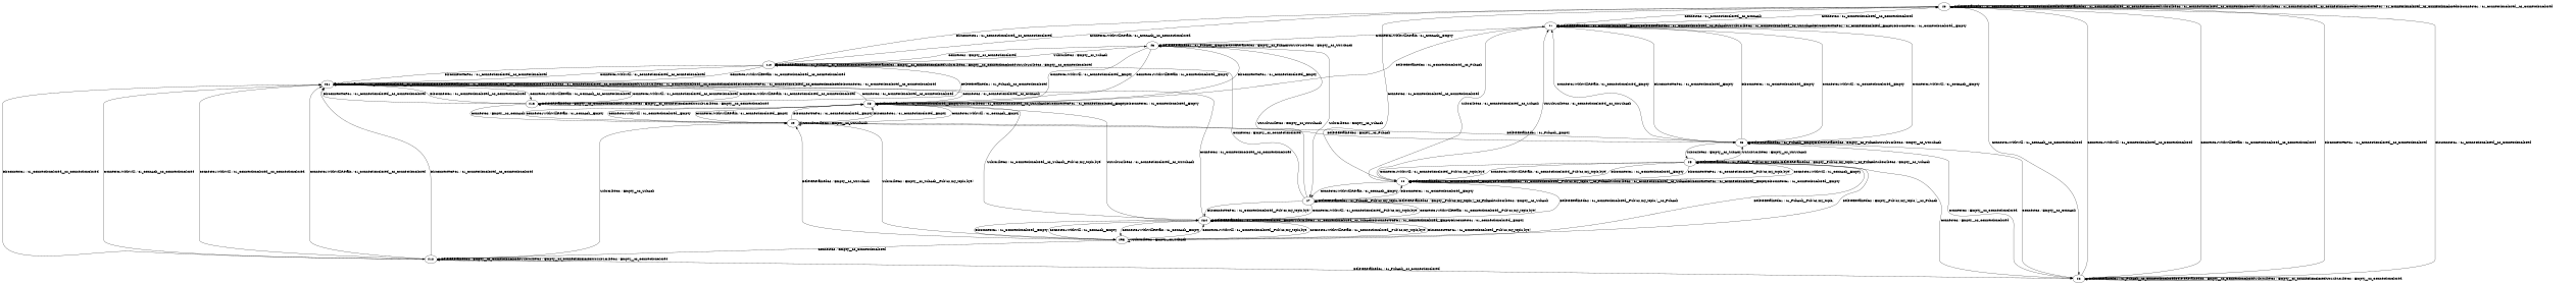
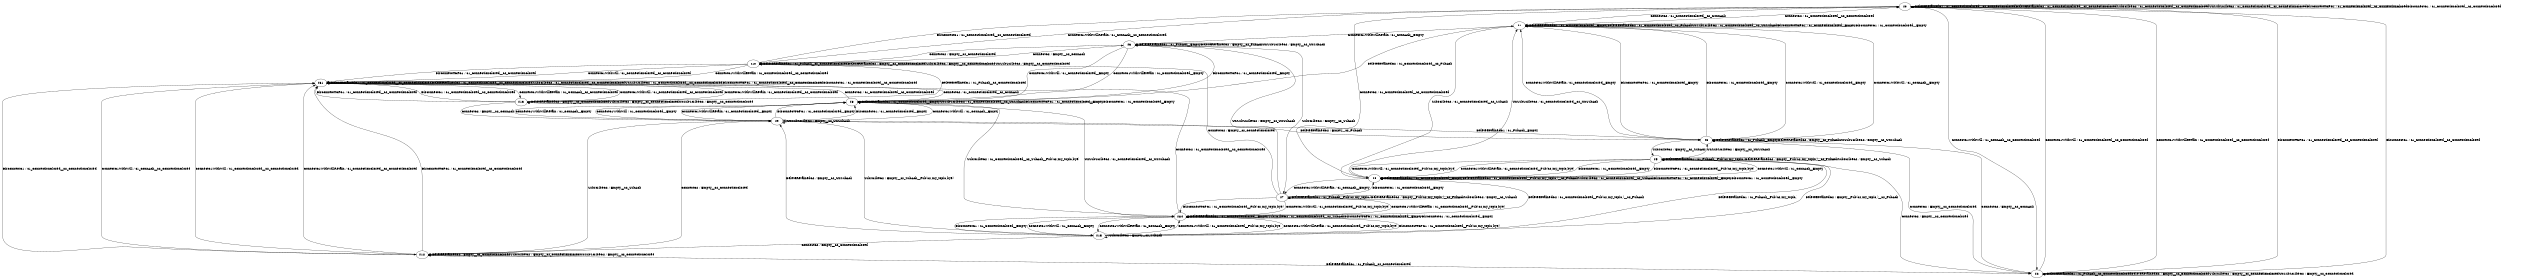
  digraph {
    n1 [label=s0]
    n2 [label=s1]
    n3 [label=s2]
    n4 [label=s10]
    n5 [label=s3]
    n6 [label=s4]
    n7 [label=s6]
    n8 [label=s61]
    n9 [label=s5]
    n10 [label=s7]
    n11 [label=s8]
    n12 [label=s12]
    n13 [label=s13]
    n14 [label=s84]
    n15 [label=s9]
-   n16 [label=s95]
+   n16 [label=s15]
    n1 -> n1 [label="DeleteRetainedC1 / c1_ConnectionClosed__c2_ConnectionClosed"]
    n1 -> n1 [label="DeleteRetainedC2 / c1_ConnectionClosed__c2_ConnectionClosed"]
    n1 -> n1 [label="SubscribeC2 / c1_ConnectionClosed__c2_ConnectionClosed"]
    n1 -> n1 [label="UnSubScribeC2 / c1_ConnectionClosed__c2_ConnectionClosed"]
    n1 -> n1 [label="DisconnectTCPC1 / c1_ConnectionClosed__c2_ConnectionClosed"]
    n1 -> n1 [label="DisconnectC1 / c1_ConnectionClosed__c2_ConnectionClosed"]
    n1 -> n2 [label="ConnectC2 / c1_ConnectionClosed__c2_ConnAck"]
    n1 -> n3 [label="ConnectC1WithWill / c1_ConnAck__c2_ConnectionClosed"]
    n1 -> n4 [label="ConnectC1WithWillRetain / c1_ConnAck__c2_ConnectionClosed"]
    n2 -> n1 [label="ConnectC2 / c1_ConnectionClosed__c2_ConnectionClosed"]
    n2 -> n2 [label="DeleteRetainedC1 / c1_ConnectionClosed__Empty"]
    n2 -> n2 [label="DeleteRetainedC2 / c1_ConnectionClosed__c2_PubAck"]
    n2 -> n2 [label="UnSubScribeC2 / c1_ConnectionClosed__c2_UnSubAck"]
    n2 -> n2 [label="DisconnectTCPC1 / c1_ConnectionClosed__Empty"]
    n2 -> n2 [label="DisconnectC1 / c1_ConnectionClosed__Empty"]
    n2 -> n5 [label="ConnectC1WithWill / c1_ConnAck__Empty"]
    n2 -> n6 [label="SubscribeC2 / c1_ConnectionClosed__c2_SubAck"]
    n2 -> n7 [label="ConnectC1WithWillRetain / c1_ConnAck__Empty"]
    n3 -> n1 [label="ConnectC1WithWill / c1_ConnectionClosed__c2_ConnectionClosed"]
    n3 -> n1 [label="ConnectC1WithWillRetain / c1_ConnectionClosed__c2_ConnectionClosed"]
    n3 -> n1 [label="DisconnectTCPC1 / c1_ConnectionClosed__c2_ConnectionClosed"]
    n3 -> n1 [label="DisconnectC1 / c1_ConnectionClosed__c2_ConnectionClosed"]
    n3 -> n3 [label="DeleteRetainedC1 / c1_PubAck__c2_ConnectionClosed"]
    n3 -> n3 [label="DeleteRetainedC2 / Empty__c2_ConnectionClosed"]
    n3 -> n3 [label="SubscribeC2 / Empty__c2_ConnectionClosed"]
    n3 -> n3 [label="UnSubScribeC2 / Empty__c2_ConnectionClosed"]
    n3 -> n5 [label="ConnectC2 / Empty__c2_ConnAck"]
    n4 -> n1 [label="DisconnectC1 / c1_ConnectionClosed__c2_ConnectionClosed"]
    n4 -> n4 [label="DeleteRetainedC1 / c1_PubAck__c2_ConnectionClosed"]
    n4 -> n4 [label="DeleteRetainedC2 / Empty__c2_ConnectionClosed"]
    n4 -> n4 [label="SubscribeC2 / Empty__c2_ConnectionClosed"]
    n4 -> n4 [label="UnSubScribeC2 / Empty__c2_ConnectionClosed"]
-   n4 -> n7 [label="SubscribeC2 / Empty__c2_SubAck"]
+   n4 -> n7 [label="ConnectC2 / Empty__c2_ConnAck"]
    n4 -> n8 [label="ConnectC1WithWill / c1_ConnectionClosed__c2_ConnectionClosed"]
    n4 -> n8 [label="ConnectC1WithWillRetain / c1_ConnectionClosed__c2_ConnectionClosed"]
    n4 -> n8 [label="DisconnectTCPC1 / c1_ConnectionClosed__c2_ConnectionClosed"]
    n5 -> n2 [label="ConnectC1WithWill / c1_ConnectionClosed__Empty"]
    n5 -> n2 [label="ConnectC1WithWillRetain / c1_ConnectionClosed__Empty"]
    n5 -> n2 [label="DisconnectTCPC1 / c1_ConnectionClosed__Empty"]
    n5 -> n2 [label="DisconnectC1 / c1_ConnectionClosed__Empty"]
    n5 -> n3 [label="ConnectC2 / Empty__c2_ConnectionClosed"]
    n5 -> n5 [label="DeleteRetainedC1 / c1_PubAck__Empty"]
    n5 -> n5 [label="DeleteRetainedC2 / Empty__c2_PubAck"]
    n5 -> n5 [label="UnSubScribeC2 / Empty__c2_UnSubAck"]
    n5 -> n9 [label="SubscribeC2 / Empty__c2_SubAck"]
    n6 -> n1 [label="ConnectC2 / c1_ConnectionClosed__c2_ConnectionClosed"]
    n6 -> n2 [label="UnSubScribeC2 / c1_ConnectionClosed__c2_UnSubAck"]
    n6 -> n6 [label="DeleteRetainedC1 / c1_ConnectionClosed__Empty"]
    n6 -> n6 [label="DeleteRetainedC2 / c1_ConnectionClosed__Pub(c2,my_topic,)__c2_PubAck"]
    n6 -> n6 [label="SubscribeC2 / c1_ConnectionClosed__c2_SubAck"]
    n6 -> n6 [label="DisconnectTCPC1 / c1_ConnectionClosed__Empty"]
    n6 -> n6 [label="DisconnectC1 / c1_ConnectionClosed__Empty"]
    n6 -> n9 [label="ConnectC1WithWill / c1_ConnAck__Empty"]
    n6 -> n10 [label="ConnectC1WithWillRetain / c1_ConnAck__Empty"]
    n7 -> n4 [label="ConnectC2 / Empty__c2_ConnectionClosed"]
    n7 -> n7 [label="DeleteRetainedC1 / c1_PubAck__Empty"]
    n7 -> n7 [label="DeleteRetainedC2 / Empty__c2_PubAck"]
    n7 -> n7 [label="UnSubScribeC2 / Empty__c2_UnSubAck"]
    n7 -> n10 [label="SubscribeC2 / Empty__c2_SubAck"]
    n7 -> n11 [label="ConnectC1WithWill / c1_ConnectionClosed__Empty"]
    n7 -> n11 [label="ConnectC1WithWillRetain / c1_ConnectionClosed__Empty"]
    n7 -> n11 [label="DisconnectTCPC1 / c1_ConnectionClosed__Empty"]
    n8 -> n8 [label="DeleteRetainedC1 / c1_ConnectionClosed__c2_ConnectionClosed"]
    n8 -> n8 [label="DeleteRetainedC2 / c1_ConnectionClosed__c2_ConnectionClosed"]
    n8 -> n8 [label="SubscribeC2 / c1_ConnectionClosed__c2_ConnectionClosed"]
    n8 -> n8 [label="UnSubScribeC2 / c1_ConnectionClosed__c2_ConnectionClosed"]
    n8 -> n8 [label="DisconnectTCPC1 / c1_ConnectionClosed__c2_ConnectionClosed"]
    n8 -> n8 [label="DisconnectC1 / c1_ConnectionClosed__c2_ConnectionClosed"]
    n8 -> n11 [label="ConnectC2 / c1_ConnectionClosed__c2_ConnAck"]
    n8 -> n12 [label="ConnectC1WithWill / c1_ConnAck__c2_ConnectionClosed"]
    n8 -> n13 [label="ConnectC1WithWillRetain / c1_ConnAck__c2_ConnectionClosed"]
    n9 -> n3 [label="ConnectC2 / Empty__c2_ConnectionClosed"]
    n9 -> n5 [label="UnSubScribeC2 / Empty__c2_UnSubAck"]
    n9 -> n6 [label="ConnectC1WithWill / c1_ConnectionClosed__Pub(c2,my_topic,bye)"]
    n9 -> n6 [label="ConnectC1WithWillRetain / c1_ConnectionClosed__Pub(c2,my_topic,bye)"]
    n9 -> n6 [label="DisconnectTCPC1 / c1_ConnectionClosed__Pub(c2,my_topic,bye)"]
    n9 -> n6 [label="DisconnectC1 / c1_ConnectionClosed__Empty"]
    n9 -> n9 [label="DeleteRetainedC1 / c1_PubAck__Pub(c2,my_topic,)"]
    n9 -> n9 [label="DeleteRetainedC2 / Empty__Pub(c2,my_topic,)__c2_PubAck"]
    n9 -> n9 [label="SubscribeC2 / Empty__c2_SubAck"]
    n10 -> n4 [label="ConnectC2 / Empty__c2_ConnectionClosed"]
    n10 -> n6 [label="DisconnectC1 / c1_ConnectionClosed__Empty"]
    n10 -> n7 [label="UnSubScribeC2 / Empty__c2_UnSubAck"]
    n10 -> n10 [label="DeleteRetainedC1 / c1_PubAck__Pub(c2,my_topic,)"]
    n10 -> n10 [label="DeleteRetainedC2 / Empty__Pub(c2,my_topic,)__c2_PubAck"]
    n10 -> n10 [label="SubscribeC2 / Empty__c2_SubAck"]
    n10 -> n14 [label="ConnectC1WithWill / c1_ConnectionClosed__Pub(c2,my_topic,bye)"]
    n10 -> n14 [label="ConnectC1WithWillRetain / c1_ConnectionClosed__Pub(c2,my_topic,bye)"]
    n10 -> n14 [label="DisconnectTCPC1 / c1_ConnectionClosed__Pub(c2,my_topic,bye)"]
    n11 -> n2 [label="DeleteRetainedC2 / c1_ConnectionClosed__c2_PubAck"]
    n11 -> n8 [label="ConnectC2 / c1_ConnectionClosed__c2_ConnectionClosed"]
    n11 -> n11 [label="DeleteRetainedC1 / c1_ConnectionClosed__Empty"]
    n11 -> n11 [label="UnSubScribeC2 / c1_ConnectionClosed__c2_UnSubAck"]
    n11 -> n11 [label="DisconnectTCPC1 / c1_ConnectionClosed__Empty"]
    n11 -> n11 [label="DisconnectC1 / c1_ConnectionClosed__Empty"]
    n11 -> n14 [label="SubscribeC2 / c1_ConnectionClosed__c2_SubAck__Pub(c2,my_topic,bye)"]
    n11 -> n15 [label="ConnectC1WithWill / c1_ConnAck__Empty"]
    n11 -> n15 [label="ConnectC1WithWillRetain / c1_ConnAck__Empty"]
    n12 -> n3 [label="DeleteRetainedC1 / c1_PubAck__c2_ConnectionClosed"]
    n12 -> n8 [label="ConnectC1WithWill / c1_ConnectionClosed__c2_ConnectionClosed"]
    n12 -> n8 [label="ConnectC1WithWillRetain / c1_ConnectionClosed__c2_ConnectionClosed"]
    n12 -> n8 [label="DisconnectTCPC1 / c1_ConnectionClosed__c2_ConnectionClosed"]
    n12 -> n8 [label="DisconnectC1 / c1_ConnectionClosed__c2_ConnectionClosed"]
    n12 -> n12 [label="DeleteRetainedC2 / Empty__c2_ConnectionClosed"]
    n12 -> n12 [label="SubscribeC2 / Empty__c2_ConnectionClosed"]
    n12 -> n12 [label="UnSubScribeC2 / Empty__c2_ConnectionClosed"]
    n12 -> n15 [label="SubscribeC2 / Empty__c2_SubAck"]
    n13 -> n4 [label="DeleteRetainedC1 / c1_PubAck__c2_ConnectionClosed"]
    n13 -> n8 [label="ConnectC1WithWill / c1_ConnectionClosed__c2_ConnectionClosed"]
    n13 -> n8 [label="ConnectC1WithWillRetain / c1_ConnectionClosed__c2_ConnectionClosed"]
    n13 -> n8 [label="DisconnectTCPC1 / c1_ConnectionClosed__c2_ConnectionClosed"]
    n13 -> n8 [label="DisconnectC1 / c1_ConnectionClosed__c2_ConnectionClosed"]
    n13 -> n13 [label="DeleteRetainedC2 / Empty__c2_ConnectionClosed"]
    n13 -> n13 [label="SubscribeC2 / Empty__c2_ConnectionClosed"]
    n13 -> n13 [label="UnSubScribeC2 / Empty__c2_ConnectionClosed"]
    n13 -> n15 [label="ConnectC2 / Empty__c2_ConnAck"]
    n14 -> n6 [label="DeleteRetainedC2 / c1_ConnectionClosed__Pub(c2,my_topic,)__c2_PubAck"]
    n14 -> n8 [label="ConnectC2 / c1_ConnectionClosed__c2_ConnectionClosed"]
    n14 -> n11 [label="UnSubScribeC2 / c1_ConnectionClosed__c2_UnSubAck"]
    n14 -> n14 [label="DeleteRetainedC1 / c1_ConnectionClosed__Empty"]
    n14 -> n14 [label="SubscribeC2 / c1_ConnectionClosed__c2_SubAck"]
    n14 -> n14 [label="DisconnectTCPC1 / c1_ConnectionClosed__Empty"]
    n14 -> n14 [label="DisconnectC1 / c1_ConnectionClosed__Empty"]
    n14 -> n16 [label="ConnectC1WithWill / c1_ConnAck__Empty"]
    n14 -> n16 [label="ConnectC1WithWillRetain / c1_ConnAck__Empty"]
    n15 -> n5 [label="DeleteRetainedC1 / c1_PubAck__Empty"]
    n15 -> n5 [label="DeleteRetainedC2 / Empty__c2_PubAck"]
    n15 -> n11 [label="ConnectC1WithWill / c1_ConnectionClosed__Empty"]
    n15 -> n11 [label="ConnectC1WithWillRetain / c1_ConnectionClosed__Empty"]
    n15 -> n11 [label="DisconnectTCPC1 / c1_ConnectionClosed__Empty"]
    n15 -> n11 [label="DisconnectC1 / c1_ConnectionClosed__Empty"]
+   n15 -> n12 [label="ConnectC2 / Empty__c2_ConnectionClosed"]
    n15 -> n15 [label="UnSubScribeC2 / Empty__c2_UnSubAck"]
    n15 -> n16 [label="SubscribeC2 / Empty__c2_SubAck__Pub(c2,my_topic,bye)"]
    n16 -> n9 [label="DeleteRetainedC1 / c1_PubAck__Pub(c2,my_topic,)"]
    n16 -> n9 [label="DeleteRetainedC2 / Empty__Pub(c2,my_topic,)__c2_PubAck"]
    n16 -> n12 [label="ConnectC2 / Empty__c2_ConnectionClosed"]
    n16 -> n14 [label="ConnectC1WithWill / c1_ConnectionClosed__Pub(c2,my_topic,bye)"]
    n16 -> n14 [label="ConnectC1WithWillRetain / c1_ConnectionClosed__Pub(c2,my_topic,bye)"]
    n16 -> n14 [label="DisconnectTCPC1 / c1_ConnectionClosed__Pub(c2,my_topic,bye)"]
    n16 -> n14 [label="DisconnectC1 / c1_ConnectionClosed__Empty"]
    n16 -> n15 [label="DeleteRetainedC2 / Empty__c2_UnSubAck"]
    n16 -> n16 [label="SubscribeC2 / Empty__c2_SubAck"]
  }
